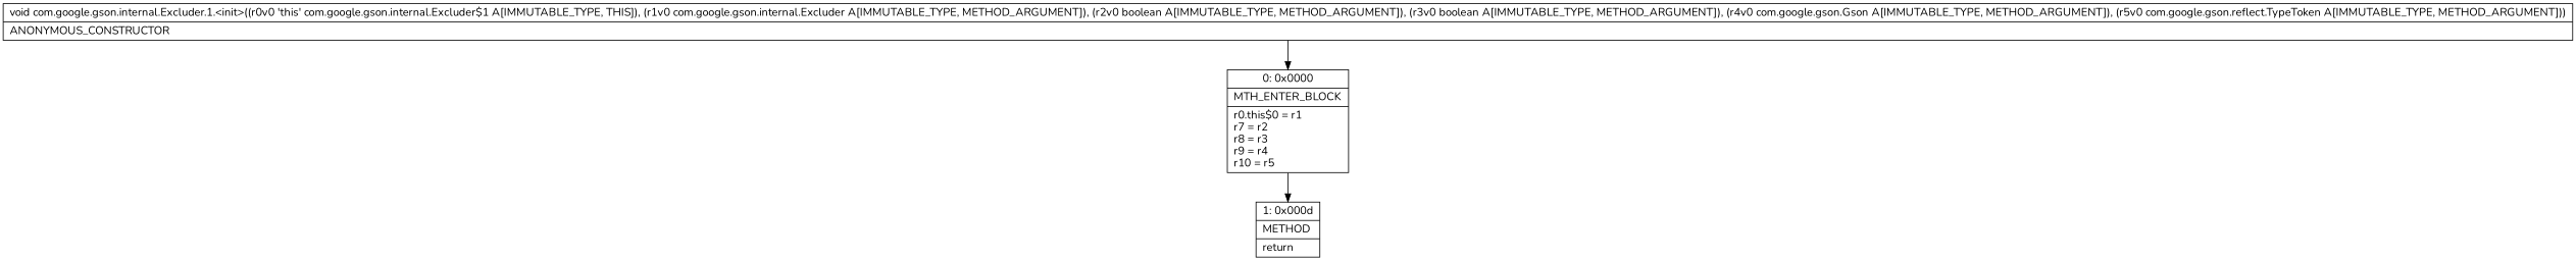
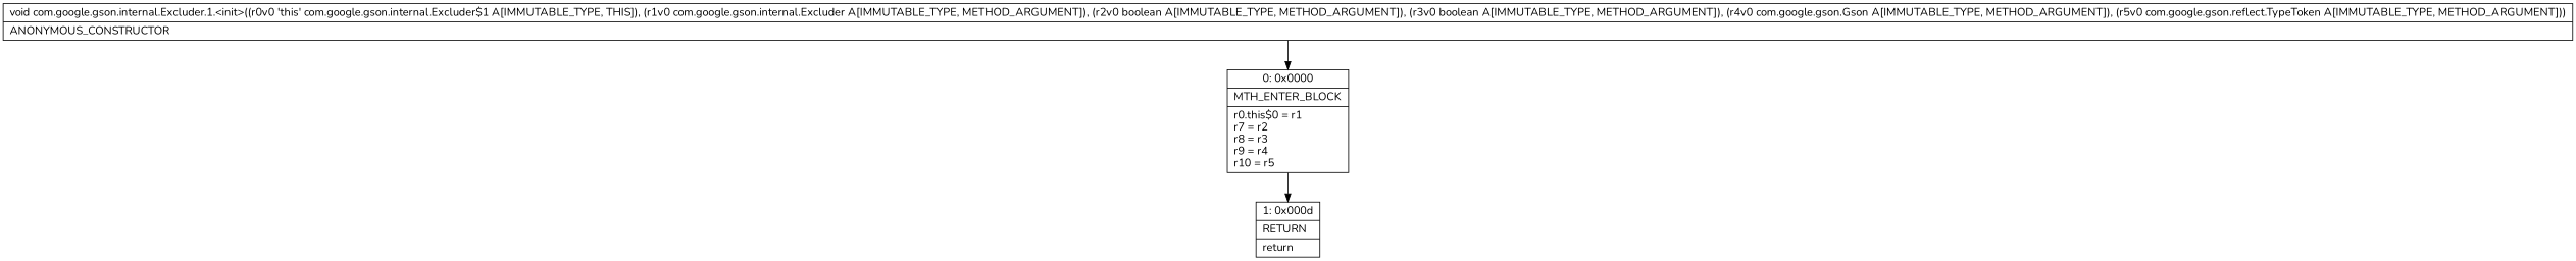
  digraph {
    fontname=Nunito
    node [shape=record fontname=Nunito]
    edge [fontname=Nunito]
    n1 [label="{0\:\ 0x0000|MTH_ENTER_BLOCK\l|r0.this$0 = r1\lr7 = r2\lr8 = r3\lr9 = r4\lr10 = r5\l}"]
-   n2 [label="{1\:\ 0x000d|METHOD\l|return\l}"]
+   n2 [label="{1\:\ 0x000d|RETURN\l|return\l}"]
    n3 [label="{void com.google.gson.internal.Excluder.1.\<init\>((r0v0 'this' com.google.gson.internal.Excluder$1 A[IMMUTABLE_TYPE, THIS]), (r1v0 com.google.gson.internal.Excluder A[IMMUTABLE_TYPE, METHOD_ARGUMENT]), (r2v0 boolean A[IMMUTABLE_TYPE, METHOD_ARGUMENT]), (r3v0 boolean A[IMMUTABLE_TYPE, METHOD_ARGUMENT]), (r4v0 com.google.gson.Gson A[IMMUTABLE_TYPE, METHOD_ARGUMENT]), (r5v0 com.google.gson.reflect.TypeToken A[IMMUTABLE_TYPE, METHOD_ARGUMENT]))  | ANONYMOUS_CONSTRUCTOR\l}"]
    n1 -> n2
    n3 -> n1
  }
